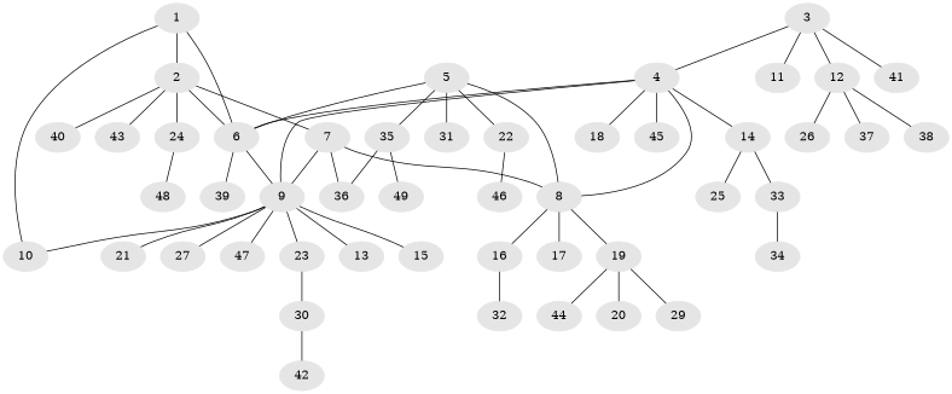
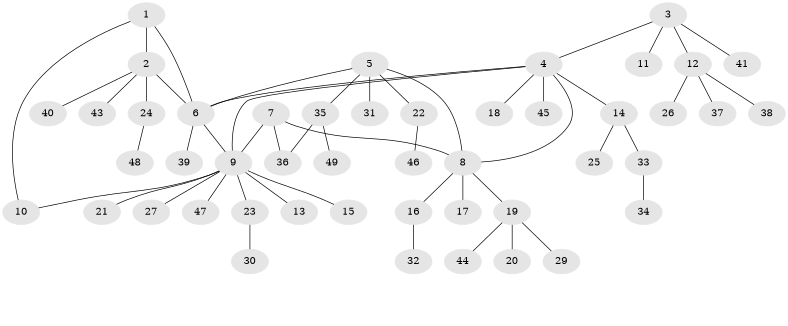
  graph {
    node [color=gray90 style=filled]
    1
    2
    6
    10
    7
    24
    40
    43
    9
    39
    23
    30
    4
    8
    14
    18
    45
    36
    48
    3
    11
    12
    41
    26
    37
    38
    16
    17
    19
    13
    15
    21
    27
    47
    25
    33
    5
    22
    31
    35
    46
    49
    32
    20
    29
    44
    34
-   42
    1 -- 2
    1 -- 6
    1 -- 10
    2 -- 6
-   2 -- 7
    2 -- 24
    2 -- 40
    2 -- 43
    6 -- 9
    6 -- 39
    7 -- 9
    7 -- 8
    7 -- 36
    24 -- 48
    9 -- 10
    9 -- 23
    9 -- 13
    9 -- 15
    9 -- 21
    9 -- 27
    9 -- 47
    23 -- 30
-   30 -- 42
    4 -- 6
    4 -- 9
    4 -- 8
    4 -- 14
    4 -- 18
    4 -- 45
    8 -- 16
    8 -- 17
    8 -- 19
    14 -- 25
    14 -- 33
    3 -- 4
    3 -- 11
    3 -- 12
    3 -- 41
    12 -- 26
    12 -- 37
    12 -- 38
    16 -- 32
    19 -- 20
    19 -- 29
    19 -- 44
    33 -- 34
    5 -- 6
    5 -- 8
    5 -- 22
    5 -- 31
    5 -- 35
    22 -- 46
    35 -- 36
    35 -- 49
  }
